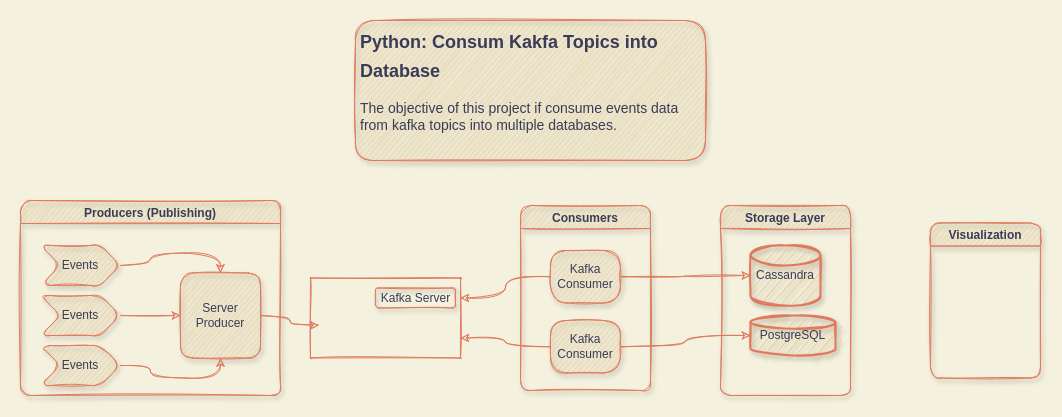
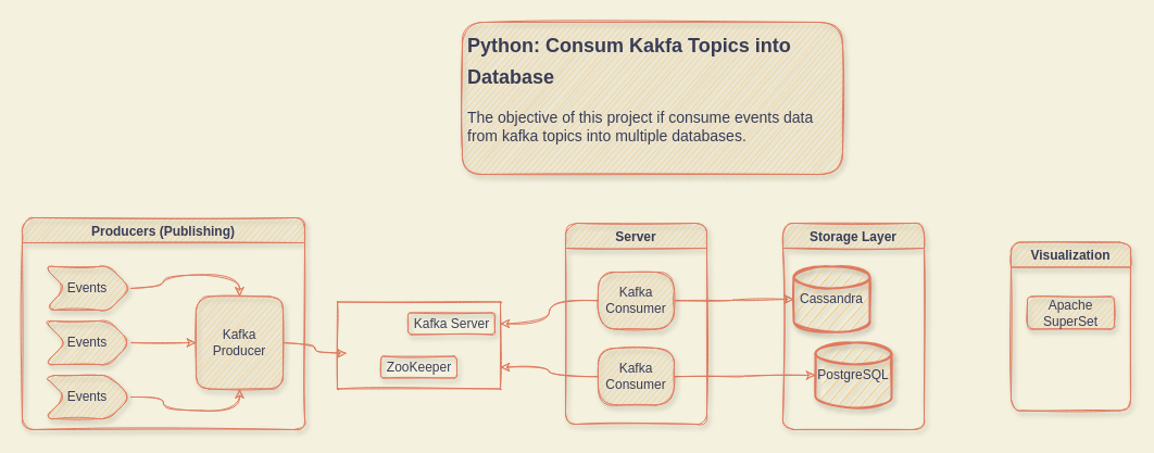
  <mxCell id="0" />
  <mxCell id="1" parent="0" />
  <mxCell id="2" value="" style="swimlane;startSize=0;sketch=1;rounded=1;fillColor=#F2CC8F;strokeColor=#E07A5F;fontColor=#393C56;" vertex="1" parent="1"><mxGeometry x="310" y="277.5" width="150" height="80" as="geometry"><mxRectangle x="310" y="170" width="50" height="40" as="alternateBounds" /></mxGeometry></mxCell>
+ <mxCell id="3" value="ZooKeeper" style="text;html=1;align=center;verticalAlign=middle;resizable=0;points=[];autosize=1;strokeColor=#E07A5F;glass=1;shadow=1;fontColor=#393C56;sketch=1;rounded=1;" vertex="1" parent="2"><mxGeometry x="40" y="50" width="70" height="20" as="geometry" /></mxCell>
  <mxCell id="4" value="Kafka Server" style="text;html=1;align=center;verticalAlign=middle;resizable=0;points=[];autosize=1;strokeColor=#E07A5F;glass=1;shadow=1;fontColor=#393C56;sketch=1;rounded=1;" vertex="1" parent="2"><mxGeometry x="65" y="10" width="80" height="20" as="geometry" /></mxCell>
  <mxCell id="5" style="edgeStyle=orthogonalEdgeStyle;orthogonalLoop=1;jettySize=auto;html=1;exitX=0;exitY=0.5;exitDx=0;exitDy=0;entryX=1;entryY=0.25;entryDx=0;entryDy=0;sketch=1;curved=1;labelBackgroundColor=#F4F1DE;strokeColor=#E07A5F;fontColor=#393C56;" edge="1" parent="1" source="22" target="2"><mxGeometry relative="1" as="geometry" /></mxCell>
  <mxCell id="6" style="edgeStyle=orthogonalEdgeStyle;orthogonalLoop=1;jettySize=auto;html=1;exitX=1;exitY=0.5;exitDx=0;exitDy=0;entryX=0;entryY=0.5;entryDx=0;entryDy=0;entryPerimeter=0;sketch=1;curved=1;labelBackgroundColor=#F4F1DE;strokeColor=#E07A5F;fontColor=#393C56;" edge="1" parent="1" source="22" target="25"><mxGeometry relative="1" as="geometry" /></mxCell>
  <mxCell id="7" style="edgeStyle=orthogonalEdgeStyle;orthogonalLoop=1;jettySize=auto;html=1;exitX=1;exitY=0.5;exitDx=0;exitDy=0;entryX=0;entryY=0.5;entryDx=0;entryDy=0;entryPerimeter=0;sketch=1;curved=1;labelBackgroundColor=#F4F1DE;strokeColor=#E07A5F;fontColor=#393C56;" edge="1" parent="1" source="23" target="26"><mxGeometry relative="1" as="geometry" /></mxCell>
  <mxCell id="8" style="edgeStyle=orthogonalEdgeStyle;orthogonalLoop=1;jettySize=auto;html=1;exitX=0;exitY=0.5;exitDx=0;exitDy=0;entryX=1;entryY=0.75;entryDx=0;entryDy=0;sketch=1;curved=1;labelBackgroundColor=#F4F1DE;strokeColor=#E07A5F;fontColor=#393C56;" edge="1" parent="1" source="23" target="2"><mxGeometry relative="1" as="geometry" /></mxCell>
- <mxCell id="9" value="&lt;h1&gt;&lt;font&gt;&lt;span style=&quot;text-align: center&quot;&gt;&lt;font style=&quot;font-size: 18px&quot;&gt;Python: Consum Kakfa Topics into Database&lt;/font&gt;&lt;/span&gt;&lt;br&gt;&lt;/font&gt;&lt;/h1&gt;&lt;p&gt;&lt;font style=&quot;font-size: 14px&quot;&gt;The objective of this project if consume events data from kafka topics into multiple databases.&lt;/font&gt;&lt;/p&gt;" style="text;html=1;fillColor=#F2CC8F;spacing=5;spacingTop=-20;whiteSpace=wrap;overflow=hidden;shadow=1;glass=0;strokeColor=#E07A5F;fontColor=#393C56;sketch=1;rounded=1;" vertex="1" parent="1"><mxGeometry x="355" y="20" width="350" height="140" as="geometry" /></mxCell>
+ <mxCell id="9" value="&lt;h1&gt;&lt;font&gt;&lt;span style=&quot;text-align: center&quot;&gt;&lt;font style=&quot;font-size: 18px&quot;&gt;Python: Consum Kakfa Topics into Database&lt;/font&gt;&lt;/span&gt;&lt;br&gt;&lt;/font&gt;&lt;/h1&gt;&lt;p&gt;&lt;font style=&quot;font-size: 14px&quot;&gt;The objective of this project if consume events data from kafka topics into multiple databases.&lt;/font&gt;&lt;/p&gt;" style="text;html=1;fillColor=#F2CC8F;spacing=5;spacingTop=-20;whiteSpace=wrap;overflow=hidden;shadow=1;glass=0;strokeColor=#E07A5F;fontColor=#393C56;sketch=1;rounded=1;" vertex="1" parent="1"><mxGeometry x="425" y="20" width="350" height="140" as="geometry" /></mxCell>
  <mxCell id="10" value="" style="group;sketch=1;rounded=1;fontColor=#393C56;" vertex="1" connectable="0" parent="1"><mxGeometry x="20" y="200" width="260" height="195" as="geometry" /></mxCell>
  <mxCell id="11" value="Producers (Publishing)" style="swimlane;shadow=1;glass=0;strokeColor=#E07A5F;fontColor=#393C56;sketch=1;rounded=1;fillColor=#F2CC8F;" vertex="1" parent="10"><mxGeometry width="260" height="195" as="geometry"><mxRectangle width="130" height="23" as="alternateBounds" /></mxGeometry></mxCell>
  <mxCell id="12" value="" style="group;sketch=1;rounded=1;fontColor=#393C56;" vertex="1" connectable="0" parent="11"><mxGeometry x="20" y="45" width="220" height="140" as="geometry" /></mxCell>
  <mxCell id="13" value="Events" style="shape=step;perimeter=stepPerimeter;whiteSpace=wrap;html=1;fixedSize=1;shadow=1;glass=1;strokeColor=#E07A5F;sketch=1;rounded=1;fillColor=#F2CC8F;fontColor=#393C56;" vertex="1" parent="12"><mxGeometry width="80" height="40" as="geometry" /></mxCell>
- <mxCell id="14" value="Server Producer" style="whiteSpace=wrap;html=1;shadow=1;glass=0;strokeColor=#E07A5F;sketch=1;rounded=1;fillColor=#F2CC8F;fontColor=#393C56;" vertex="1" parent="12"><mxGeometry x="140" y="27.5" width="80" height="85" as="geometry" /></mxCell>
+ <mxCell id="14" value="Kafka Producer" style="whiteSpace=wrap;html=1;shadow=1;glass=0;strokeColor=#E07A5F;sketch=1;rounded=1;fillColor=#F2CC8F;fontColor=#393C56;" vertex="1" parent="12"><mxGeometry x="140" y="27.5" width="80" height="85" as="geometry" /></mxCell>
  <mxCell id="15" style="edgeStyle=orthogonalEdgeStyle;orthogonalLoop=1;jettySize=auto;html=1;exitX=1;exitY=0.5;exitDx=0;exitDy=0;entryX=0.5;entryY=0;entryDx=0;entryDy=0;sketch=1;curved=1;labelBackgroundColor=#F4F1DE;strokeColor=#E07A5F;fontColor=#393C56;" edge="1" parent="12" source="13" target="14"><mxGeometry relative="1" as="geometry" /></mxCell>
  <mxCell id="16" style="edgeStyle=orthogonalEdgeStyle;orthogonalLoop=1;jettySize=auto;html=1;exitX=1;exitY=0.5;exitDx=0;exitDy=0;entryX=0.5;entryY=1;entryDx=0;entryDy=0;sketch=1;curved=1;labelBackgroundColor=#F4F1DE;strokeColor=#E07A5F;fontColor=#393C56;" edge="1" parent="12" source="17" target="14"><mxGeometry relative="1" as="geometry" /></mxCell>
  <mxCell id="17" value="Events" style="shape=step;perimeter=stepPerimeter;whiteSpace=wrap;html=1;fixedSize=1;shadow=1;glass=1;strokeColor=#E07A5F;sketch=1;rounded=1;fillColor=#F2CC8F;fontColor=#393C56;" vertex="1" parent="12"><mxGeometry y="100" width="80" height="40" as="geometry" /></mxCell>
  <mxCell id="18" style="edgeStyle=orthogonalEdgeStyle;orthogonalLoop=1;jettySize=auto;html=1;exitX=1;exitY=0.5;exitDx=0;exitDy=0;entryX=0;entryY=0.5;entryDx=0;entryDy=0;sketch=1;curved=1;labelBackgroundColor=#F4F1DE;strokeColor=#E07A5F;fontColor=#393C56;" edge="1" parent="12" source="19" target="14"><mxGeometry relative="1" as="geometry" /></mxCell>
  <mxCell id="19" value="Events" style="shape=step;perimeter=stepPerimeter;whiteSpace=wrap;html=1;fixedSize=1;shadow=1;glass=1;strokeColor=#E07A5F;sketch=1;rounded=1;fillColor=#F2CC8F;fontColor=#393C56;" vertex="1" parent="12"><mxGeometry y="50" width="80" height="40" as="geometry" /></mxCell>
  <mxCell id="20" style="edgeStyle=orthogonalEdgeStyle;orthogonalLoop=1;jettySize=auto;html=1;exitX=1;exitY=0.5;exitDx=0;exitDy=0;entryX=-0.01;entryY=0.464;entryDx=0;entryDy=0;entryPerimeter=0;sketch=1;curved=1;labelBackgroundColor=#F4F1DE;strokeColor=#E07A5F;fontColor=#393C56;" edge="1" parent="11" source="14"><mxGeometry relative="1" as="geometry"><mxPoint x="298.5" y="124.62" as="targetPoint" /></mxGeometry></mxCell>
- <mxCell id="21" value="Consumers" style="swimlane;shadow=1;glass=0;fontColor=#393C56;strokeColor=#E07A5F;sketch=1;rounded=1;fillColor=#F2CC8F;" vertex="1" parent="1"><mxGeometry x="520" y="205" width="130" height="185" as="geometry"><mxRectangle x="540" y="315" width="100" height="23" as="alternateBounds" /></mxGeometry></mxCell>
+ <mxCell id="21" value="Server" style="swimlane;shadow=1;glass=0;fontColor=#393C56;strokeColor=#E07A5F;sketch=1;rounded=1;fillColor=#F2CC8F;" vertex="1" parent="1"><mxGeometry x="520" y="205" width="130" height="185" as="geometry"><mxRectangle x="540" y="315" width="100" height="23" as="alternateBounds" /></mxGeometry></mxCell>
  <mxCell id="22" value="Kafka Consumer" style="whiteSpace=wrap;html=1;shadow=1;glass=0;strokeColor=#E07A5F;arcSize=32;sketch=1;rounded=1;fillColor=#F2CC8F;fontColor=#393C56;" vertex="1" parent="21"><mxGeometry x="30" y="45" width="70" height="52.5" as="geometry" /></mxCell>
  <mxCell id="23" value="Kafka Consumer" style="whiteSpace=wrap;html=1;shadow=1;glass=0;strokeColor=#E07A5F;arcSize=32;sketch=1;rounded=1;fillColor=#F2CC8F;fontColor=#393C56;" vertex="1" parent="21"><mxGeometry x="30" y="115" width="70" height="52.5" as="geometry" /></mxCell>
  <mxCell id="24" value="Storage Layer" style="swimlane;shadow=1;glass=0;fontColor=#393C56;strokeColor=#E07A5F;sketch=1;rounded=1;fillColor=#F2CC8F;" vertex="1" parent="1"><mxGeometry x="720" y="205" width="130" height="190" as="geometry" /></mxCell>
- <mxCell id="25" value="Cassandra" style="strokeWidth=2;html=1;shape=mxgraph.flowchart.database;whiteSpace=wrap;shadow=1;glass=0;fillColor=#F2CC8F;strokeColor=#E07A5F;fontColor=#393C56;sketch=1;rounded=1;" vertex="1" parent="24"><mxGeometry x="30" y="40" width="70" height="60" as="geometry" /></mxCell>
- <mxCell id="26" value="PostgreSQL" style="strokeWidth=2;html=1;shape=mxgraph.flowchart.database;whiteSpace=wrap;shadow=1;glass=0;fillColor=#F2CC8F;strokeColor=#E07A5F;fontColor=#393C56;sketch=1;rounded=1;" vertex="1" parent="24"><mxGeometry x="30" y="110" width="85" height="40" as="geometry" /></mxCell>
+ <mxCell id="25" value="Cassandra" style="strokeWidth=2;html=1;shape=mxgraph.flowchart.database;whiteSpace=wrap;shadow=1;glass=0;fillColor=#F2CC8F;strokeColor=#E07A5F;fontColor=#393C56;sketch=1;rounded=1;" vertex="1" parent="24"><mxGeometry x="10" y="40" width="70" height="60" as="geometry" /></mxCell>
+ <mxCell id="26" value="PostgreSQL" style="strokeWidth=2;html=1;shape=mxgraph.flowchart.database;whiteSpace=wrap;shadow=1;glass=0;fillColor=#F2CC8F;strokeColor=#E07A5F;fontColor=#393C56;sketch=1;rounded=1;" vertex="1" parent="24"><mxGeometry x="30" y="110" width="70" height="60" as="geometry" /></mxCell>
  <mxCell id="27" value="Visualization" style="swimlane;shadow=1;glass=0;fontColor=#393C56;strokeColor=#E07A5F;sketch=1;rounded=1;fillColor=#F2CC8F;" vertex="1" parent="1"><mxGeometry x="930" y="222.5" width="110" height="155" as="geometry" /></mxCell>
+ <mxCell id="28" value="Apache SuperSet" style="whiteSpace=wrap;html=1;shadow=1;glass=0;fontColor=#393C56;strokeColor=#E07A5F;sketch=1;rounded=1;fillColor=#F2CC8F;" vertex="1" parent="27"><mxGeometry x="15" y="50" width="80" height="30" as="geometry" /></mxCell>
